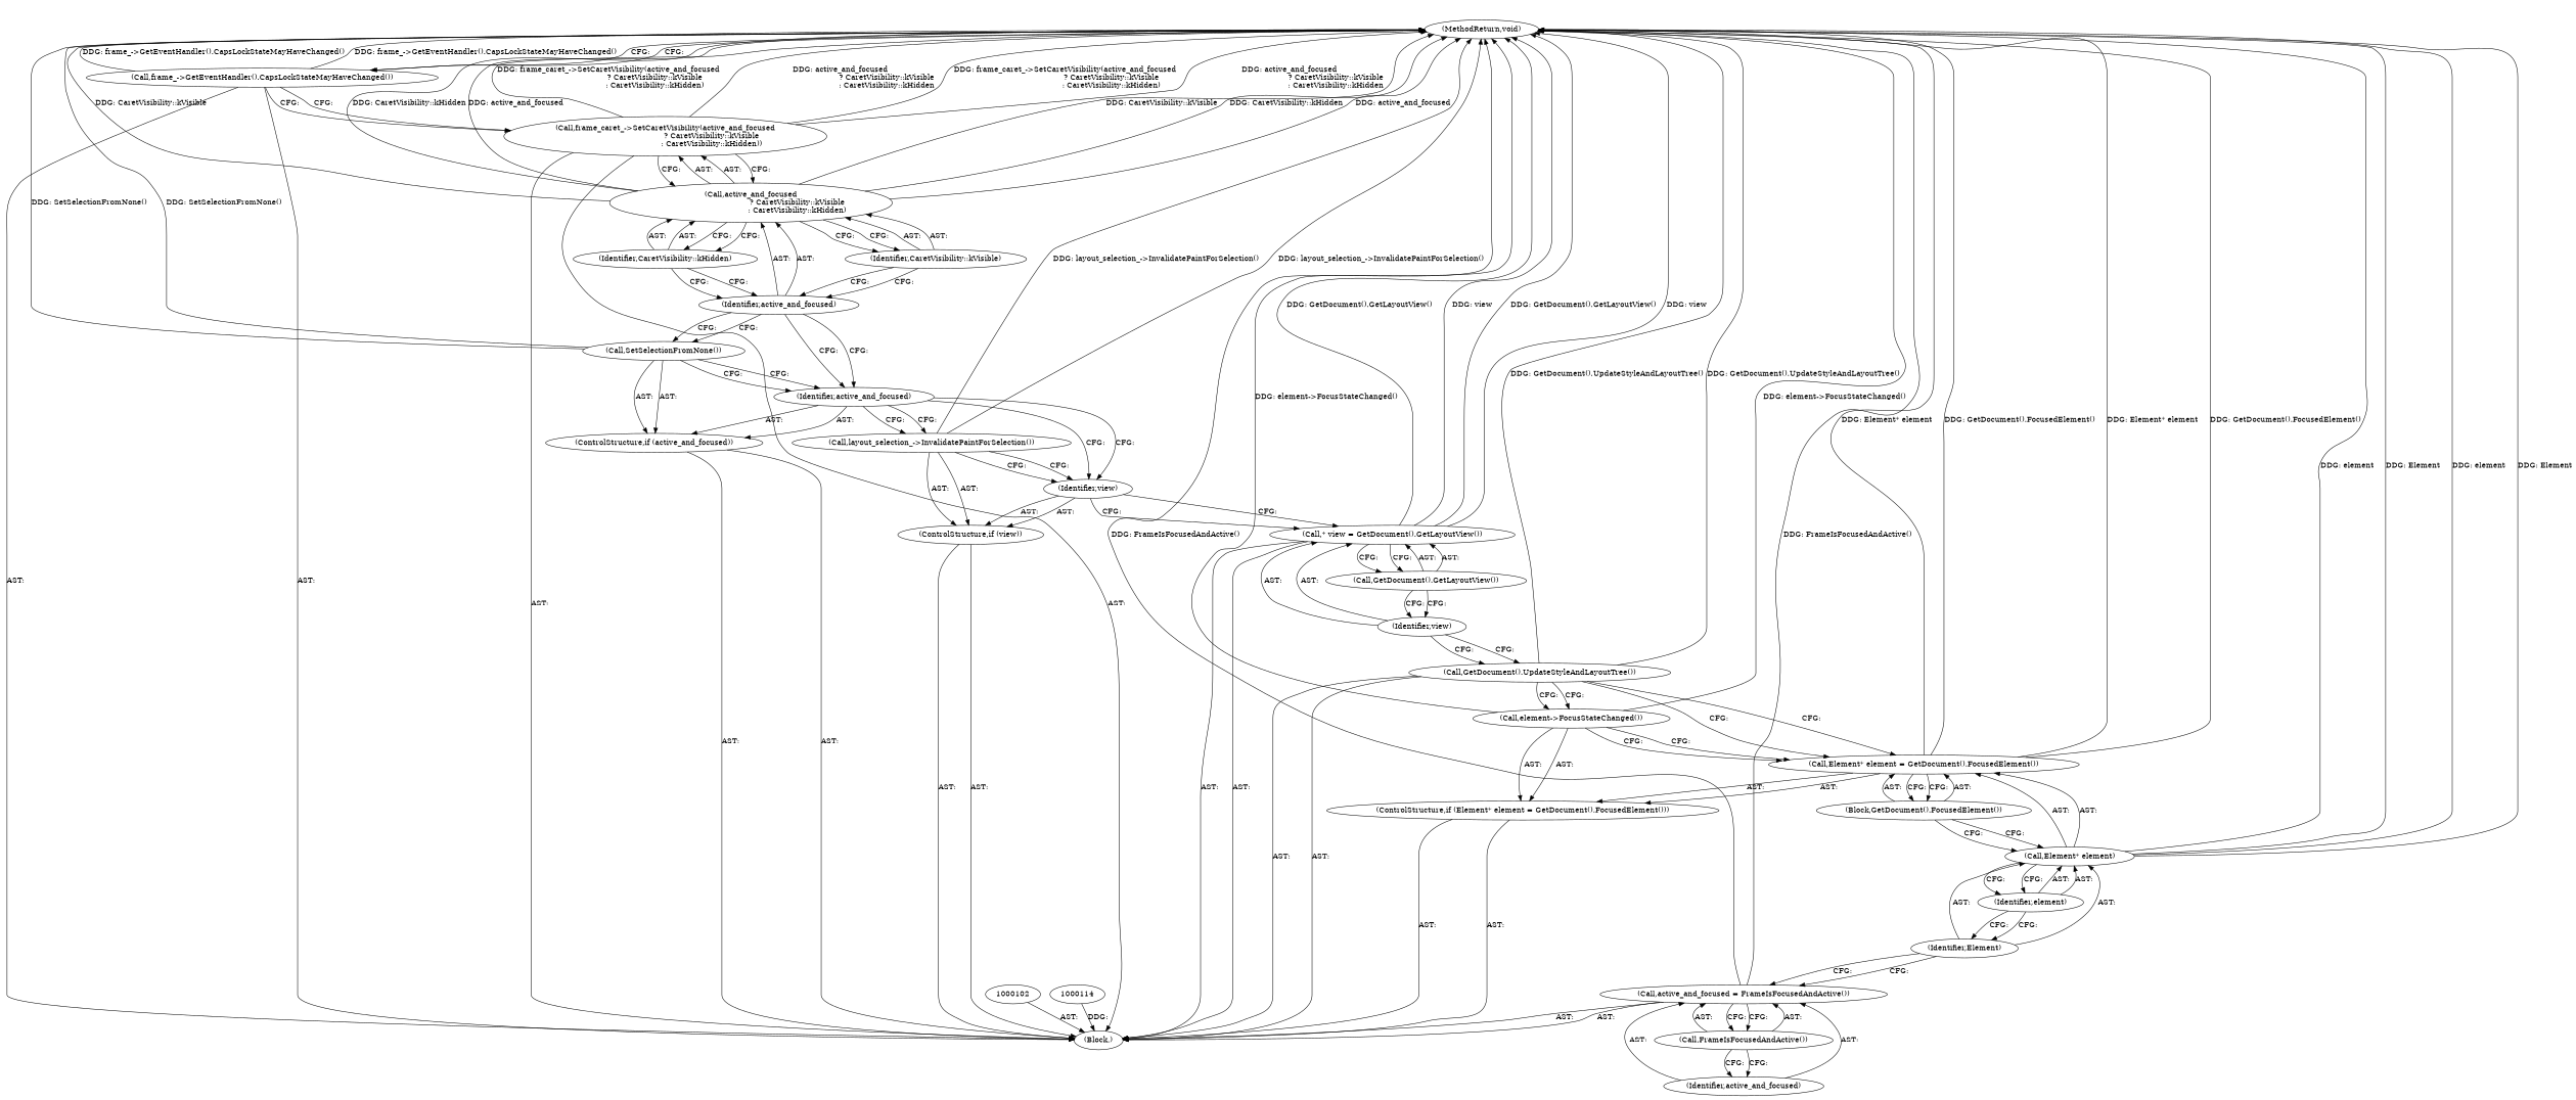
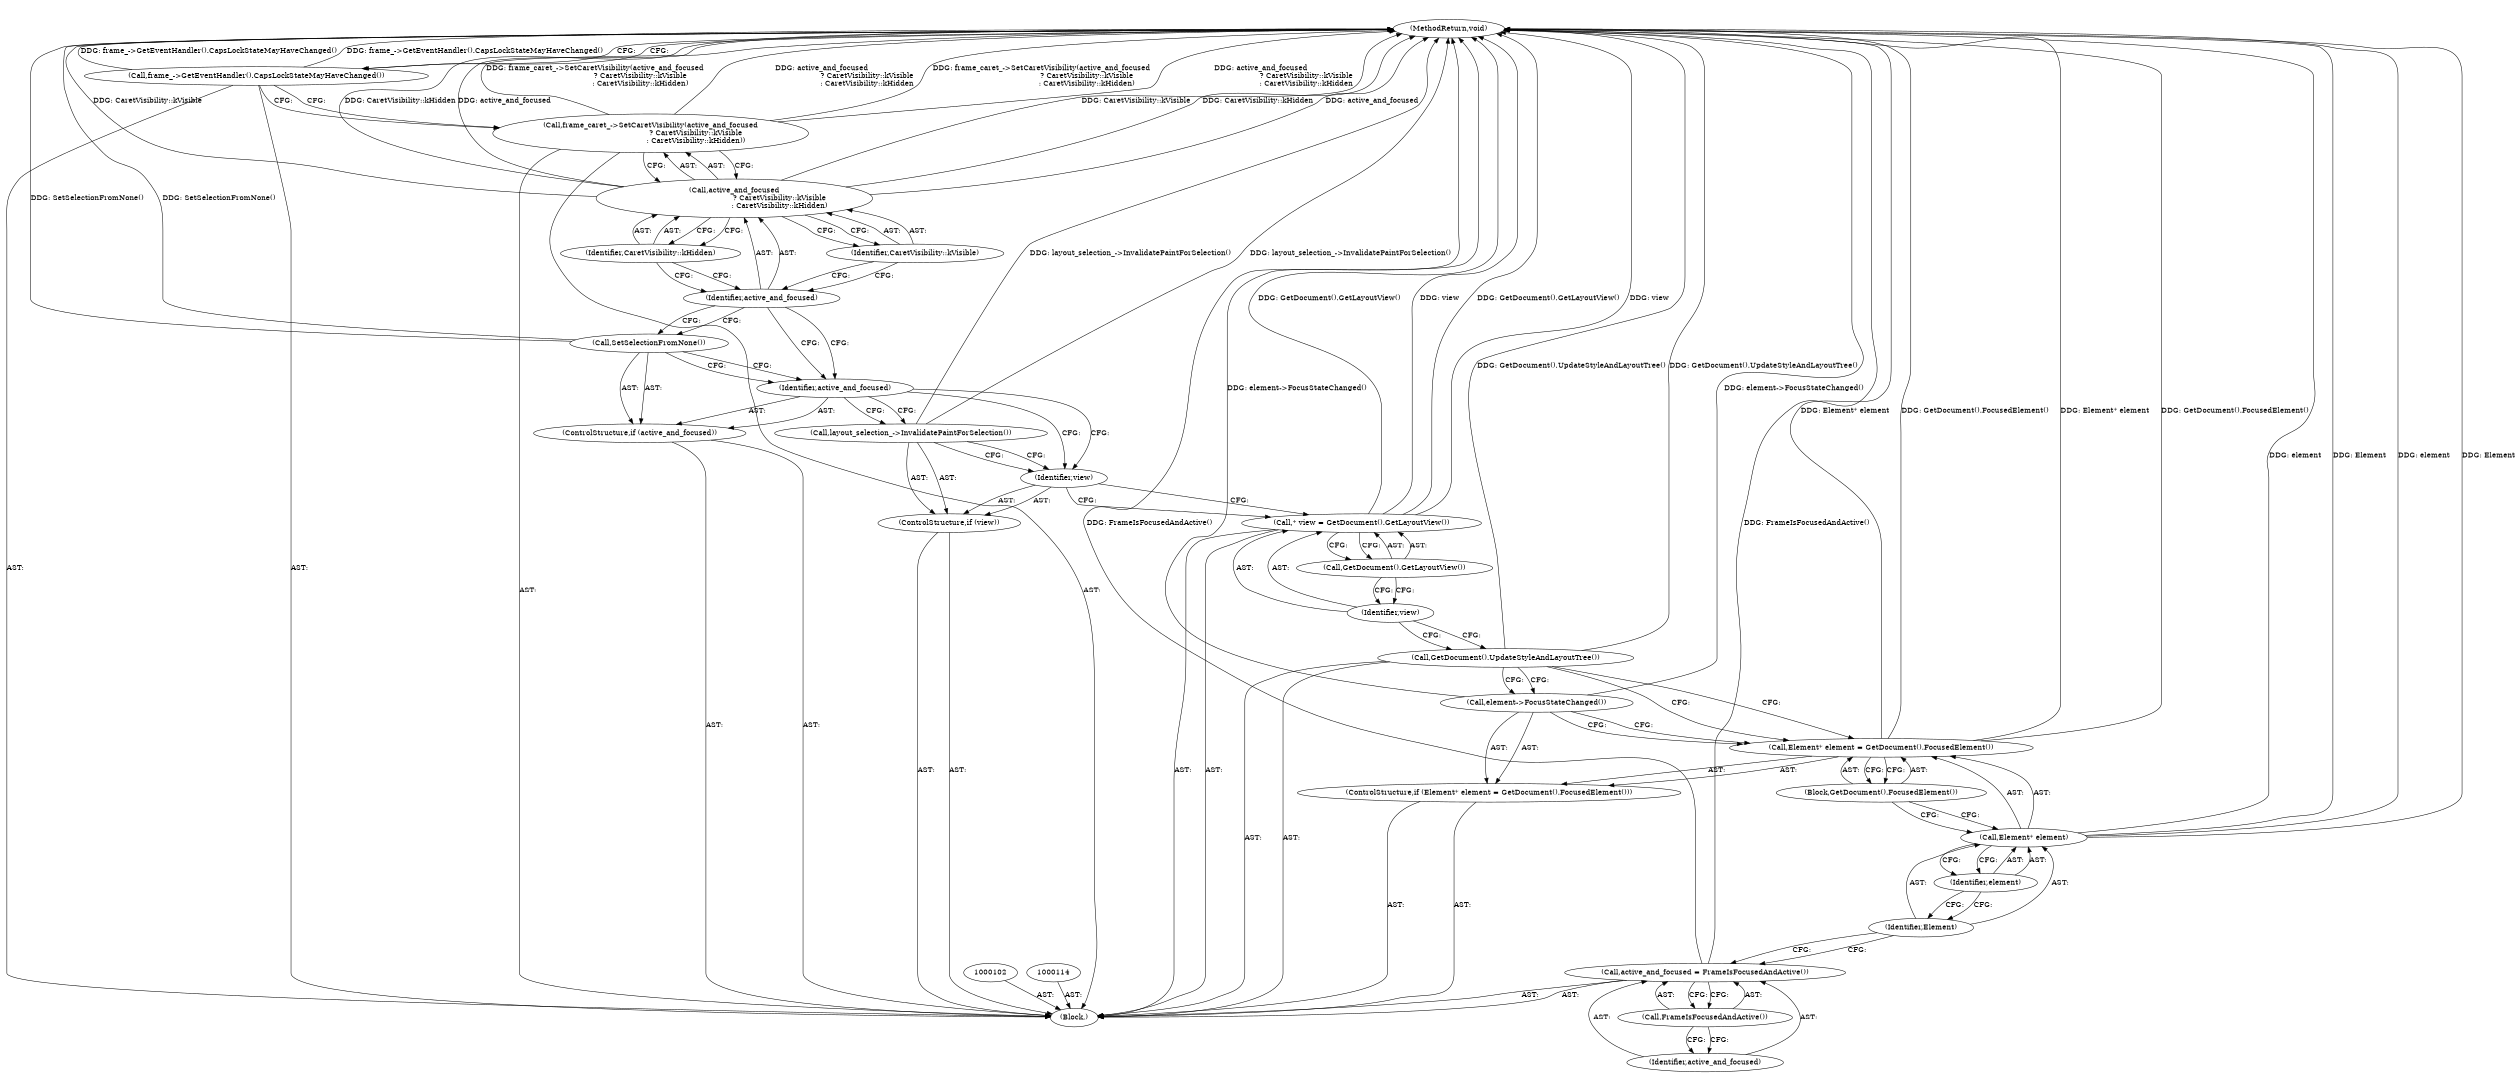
  digraph {
    n1 [label="(MethodReturn,void)"]
    n2 [label="(Call,frame_->GetEventHandler().CapsLockStateMayHaveChanged())"]
    n3 [label="(Block,)"]
    n4 [label="(Call,frame_caret_->SetCaretVisibility(active_and_focused\n                                       ? CaretVisibility::kVisible\n                                       : CaretVisibility::kHidden))"]
    n5 [label="(ControlStructure,if (view))"]
    n6 [label="(Identifier,view)"]
    n7 [label="(Call,* view = GetDocument().GetLayoutView())"]
    n8 [label="(Call,GetDocument().GetLayoutView())"]
    n9 [label="(Call,layout_selection_->InvalidatePaintForSelection())"]
    n10 [label="(ControlStructure,if (active_and_focused))"]
    n11 [label="(Identifier,active_and_focused)"]
    n12 [label="(Call,SetSelectionFromNone())"]
    n13 [label="(Call,active_and_focused\n                                       ? CaretVisibility::kVisible\n                                       : CaretVisibility::kHidden)"]
    n14 [label="(Identifier,CaretVisibility::kVisible)"]
    n15 [label="(Identifier,CaretVisibility::kHidden)"]
    n16 [label="(Identifier,active_and_focused)"]
    n17 [label="(Call,FrameIsFocusedAndActive())"]
    n18 [label="(Call,active_and_focused = FrameIsFocusedAndActive())"]
    n19 [label="(Identifier,active_and_focused)"]
    n20 [label="(Identifier,element)"]
    n21 [label="(Call,Element* element)"]
    n22 [label="(Identifier,Element)"]
    n23 [label="(Call,Element* element = GetDocument().FocusedElement())"]
    n24 [label="(ControlStructure,if (Element* element = GetDocument().FocusedElement()))"]
    n25 [label="(Block,GetDocument().FocusedElement())"]
    n26 [label="(Call,element->FocusStateChanged())"]
    n27 [label="(Call,GetDocument().UpdateStyleAndLayoutTree())"]
    n28 [label="(Identifier,view)"]
    1000102
    1000114
    n1 -> n2 [label="CFG: "]
    n1 -> n2 [label="CFG: "]
    n2 -> n1 [label="DDG: frame_->GetEventHandler().CapsLockStateMayHaveChanged()"]
    n2 -> n1 [label="DDG: frame_->GetEventHandler().CapsLockStateMayHaveChanged()"]
    n2 -> n3 [label="AST: "]
    n2 -> n3 [label="AST: "]
    n2 -> n4 [label="CFG: "]
    n2 -> n4 [label="CFG: "]
    n4 -> n1 [label="DDG: active_and_focused\n                                       ? CaretVisibility::kVisible\n                                       : CaretVisibility::kHidden"]
    n4 -> n1 [label="DDG: frame_caret_->SetCaretVisibility(active_and_focused\n                                       ? CaretVisibility::kVisible\n                                       : CaretVisibility::kHidden)"]
    n4 -> n1 [label="DDG: active_and_focused\n                                       ? CaretVisibility::kVisible\n                                       : CaretVisibility::kHidden"]
    n4 -> n1 [label="DDG: frame_caret_->SetCaretVisibility(active_and_focused\n                                       ? CaretVisibility::kVisible\n                                       : CaretVisibility::kHidden)"]
    n4 -> n3 [label="AST: "]
    n4 -> n3 [label="AST: "]
    n4 -> n13 [label="CFG: "]
    n4 -> n13 [label="CFG: "]
    n5 -> n3 [label="AST: "]
    n5 -> n3 [label="AST: "]
    n6 -> n5 [label="AST: "]
    n6 -> n5 [label="AST: "]
    n6 -> n7 [label="CFG: "]
    n6 -> n7 [label="CFG: "]
    n7 -> n1 [label="DDG: GetDocument().GetLayoutView()"]
    n7 -> n1 [label="DDG: view"]
    n7 -> n1 [label="DDG: GetDocument().GetLayoutView()"]
    n7 -> n1 [label="DDG: view"]
    n7 -> n3 [label="AST: "]
    n7 -> n3 [label="AST: "]
    n7 -> n8 [label="CFG: "]
    n7 -> n8 [label="CFG: "]
    n8 -> n7 [label="AST: "]
    n8 -> n7 [label="AST: "]
    n8 -> n28 [label="CFG: "]
    n8 -> n28 [label="CFG: "]
    n9 -> n1 [label="DDG: layout_selection_->InvalidatePaintForSelection()"]
    n9 -> n1 [label="DDG: layout_selection_->InvalidatePaintForSelection()"]
    n9 -> n5 [label="AST: "]
    n9 -> n5 [label="AST: "]
    n9 -> n6 [label="CFG: "]
    n9 -> n6 [label="CFG: "]
    n10 -> n3 [label="AST: "]
    n10 -> n3 [label="AST: "]
    n11 -> n6 [label="CFG: "]
    n11 -> n6 [label="CFG: "]
    n11 -> n9 [label="CFG: "]
    n11 -> n9 [label="CFG: "]
    n11 -> n10 [label="AST: "]
    n11 -> n10 [label="AST: "]
    n12 -> n1 [label="DDG: SetSelectionFromNone()"]
    n12 -> n1 [label="DDG: SetSelectionFromNone()"]
    n12 -> n10 [label="AST: "]
    n12 -> n10 [label="AST: "]
    n12 -> n11 [label="CFG: "]
    n12 -> n11 [label="CFG: "]
    n13 -> n1 [label="DDG: active_and_focused"]
    n13 -> n1 [label="DDG: CaretVisibility::kVisible"]
    n13 -> n1 [label="DDG: CaretVisibility::kHidden"]
    n13 -> n1 [label="DDG: active_and_focused"]
    n13 -> n1 [label="DDG: CaretVisibility::kVisible"]
    n13 -> n1 [label="DDG: CaretVisibility::kHidden"]
    n13 -> n4 [label="AST: "]
    n13 -> n4 [label="AST: "]
    n13 -> n14 [label="CFG: "]
    n13 -> n14 [label="CFG: "]
    n13 -> n15 [label="CFG: "]
    n13 -> n15 [label="CFG: "]
    n14 -> n13 [label="AST: "]
    n14 -> n13 [label="AST: "]
    n14 -> n16 [label="CFG: "]
    n14 -> n16 [label="CFG: "]
    n15 -> n13 [label="AST: "]
    n15 -> n13 [label="AST: "]
    n15 -> n16 [label="CFG: "]
    n15 -> n16 [label="CFG: "]
    n16 -> n11 [label="CFG: "]
    n16 -> n11 [label="CFG: "]
    n16 -> n12 [label="CFG: "]
    n16 -> n12 [label="CFG: "]
    n16 -> n13 [label="AST: "]
    n16 -> n13 [label="AST: "]
    n17 -> n18 [label="AST: "]
    n17 -> n18 [label="AST: "]
    n17 -> n19 [label="CFG: "]
    n17 -> n19 [label="CFG: "]
    n18 -> n1 [label="DDG: FrameIsFocusedAndActive()"]
    n18 -> n1 [label="DDG: FrameIsFocusedAndActive()"]
    n18 -> n3 [label="AST: "]
    n18 -> n3 [label="AST: "]
    n18 -> n17 [label="CFG: "]
    n18 -> n17 [label="CFG: "]
    n19 -> n18 [label="AST: "]
    n19 -> n18 [label="AST: "]
    n20 -> n21 [label="AST: "]
    n20 -> n21 [label="AST: "]
    n20 -> n22 [label="CFG: "]
    n20 -> n22 [label="CFG: "]
    n21 -> n1 [label="DDG: Element"]
    n21 -> n1 [label="DDG: element"]
    n21 -> n1 [label="DDG: Element"]
    n21 -> n1 [label="DDG: element"]
    n21 -> n20 [label="CFG: "]
    n21 -> n20 [label="CFG: "]
    n21 -> n23 [label="AST: "]
    n21 -> n23 [label="AST: "]
    n22 -> n18 [label="CFG: "]
    n22 -> n18 [label="CFG: "]
    n22 -> n21 [label="AST: "]
    n22 -> n21 [label="AST: "]
    n23 -> n1 [label="DDG: Element* element"]
    n23 -> n1 [label="DDG: GetDocument().FocusedElement()"]
    n23 -> n1 [label="DDG: Element* element"]
    n23 -> n1 [label="DDG: GetDocument().FocusedElement()"]
    n23 -> n24 [label="AST: "]
    n23 -> n24 [label="AST: "]
    n23 -> n25 [label="CFG: "]
    n23 -> n25 [label="CFG: "]
    n24 -> n3 [label="AST: "]
    n24 -> n3 [label="AST: "]
    n25 -> n21 [label="CFG: "]
    n25 -> n21 [label="CFG: "]
    n25 -> n23 [label="AST: "]
    n25 -> n23 [label="AST: "]
    n26 -> n1 [label="DDG: element->FocusStateChanged()"]
    n26 -> n1 [label="DDG: element->FocusStateChanged()"]
    n26 -> n23 [label="CFG: "]
    n26 -> n23 [label="CFG: "]
    n26 -> n24 [label="AST: "]
    n26 -> n24 [label="AST: "]
    n27 -> n1 [label="DDG: GetDocument().UpdateStyleAndLayoutTree()"]
    n27 -> n1 [label="DDG: GetDocument().UpdateStyleAndLayoutTree()"]
    n27 -> n3 [label="AST: "]
    n27 -> n3 [label="AST: "]
    n27 -> n23 [label="CFG: "]
    n27 -> n23 [label="CFG: "]
    n27 -> n26 [label="CFG: "]
    n27 -> n26 [label="CFG: "]
    n28 -> n7 [label="AST: "]
    n28 -> n7 [label="AST: "]
    n28 -> n27 [label="CFG: "]
    n28 -> n27 [label="CFG: "]
    1000102 -> n3 [label="AST: "]
-   1000114 -> n3 [label="DDG: "]
+   1000114 -> n3 [label="AST: "]
  }
